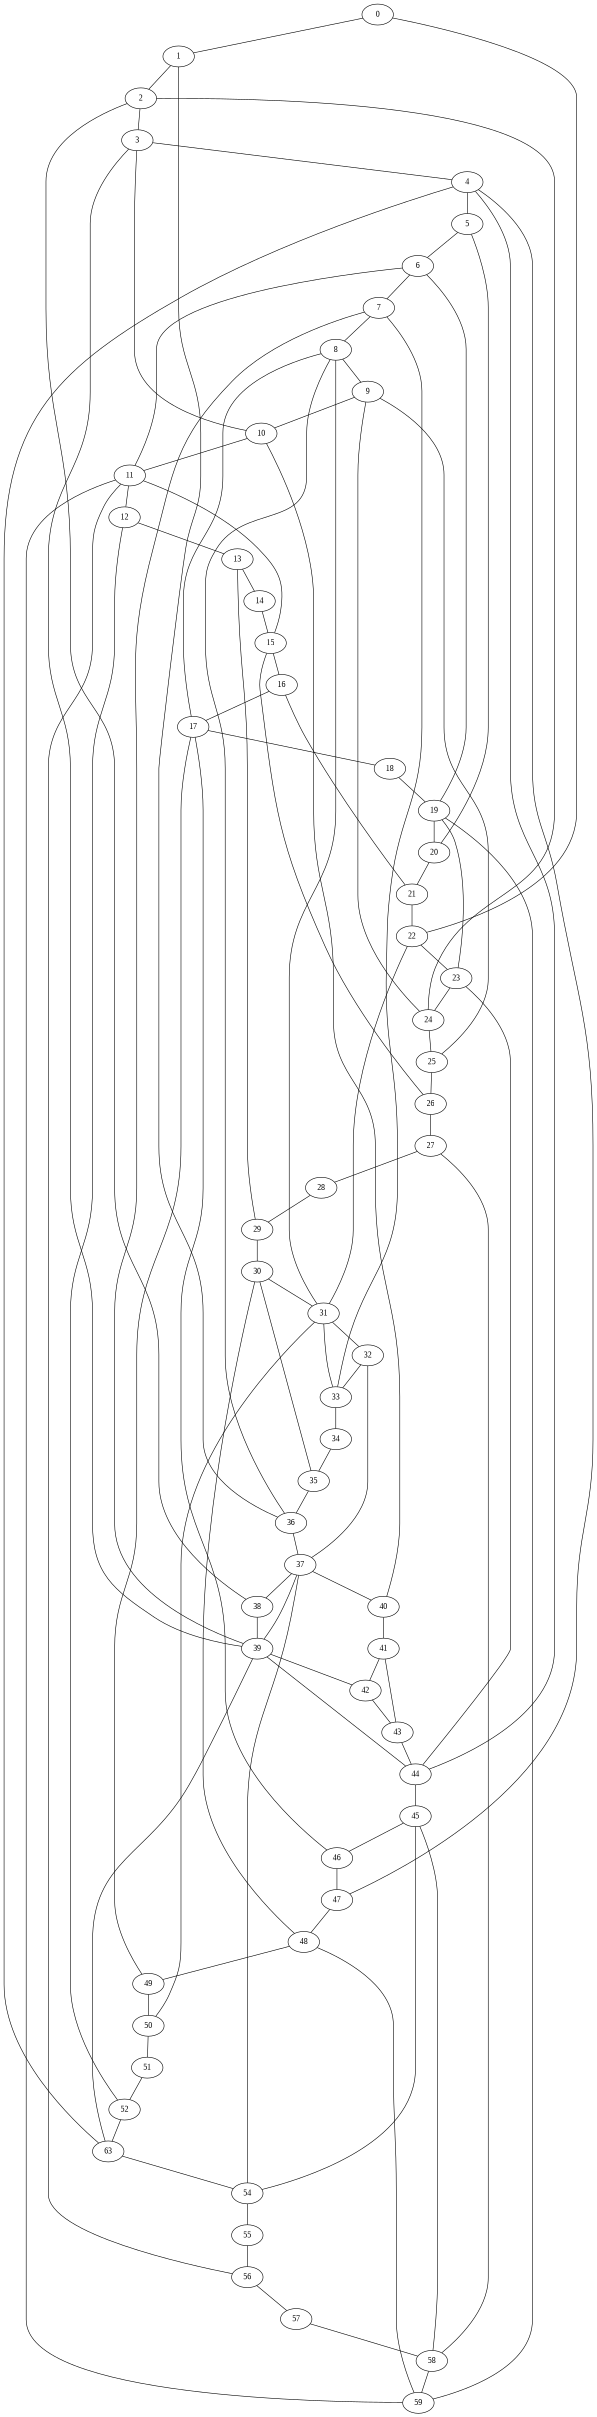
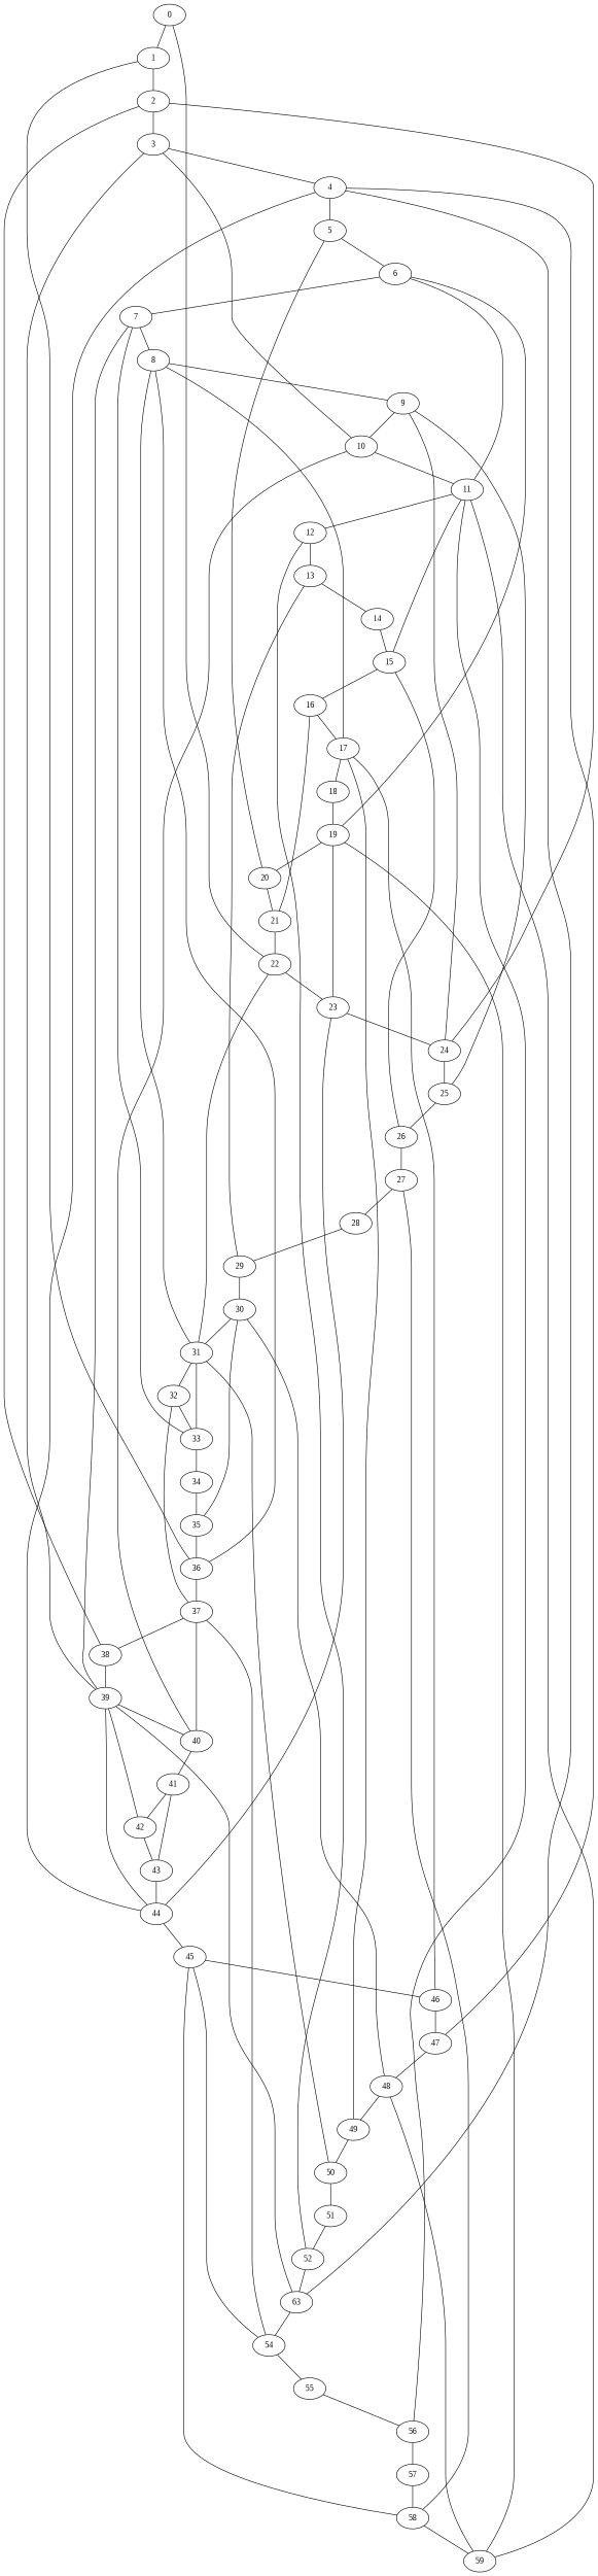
  graph {
    fontname="Liberation Serif"
    node [fontname="Liberation Serif"]
    edge [fontname="Liberation Serif"]
    0
    1
    22
    2
    36
    31
    23
    3
    38
    24
    37
    33
    32
    50
    44
    4
    10
    39
    25
    40
    54
    5
    n23 [label=63]
    47
    11
    42
    26
    6
    20
    48
    45
    12
    56
    59
    15
    41
    43
    7
    19
    21
    55
    49
    46
    58
    8
    9
    17
    34
    13
    52
    57
    16
    18
    35
    51
    27
    14
    29
    30
    28
    0 -- 1
    0 -- 22
    1 -- 2
    1 -- 36
    22 -- 31
    22 -- 23
    2 -- 3
    2 -- 38
    2 -- 24
    36 -- 37
    31 -- 33
    31 -- 32
    31 -- 50
    23 -- 24
    23 -- 44
    3 -- 4
    3 -- 10
    3 -- 39
    38 -- 39
    24 -- 25
    37 -- 38
    37 -- 40
    37 -- 54
    33 -- 34
    32 -- 37
    32 -- 33
    50 -- 51
    44 -- 45
    4 -- 44
    4 -- 5
    4 -- n23
    4 -- 47
    10 -- 40
    10 -- 11
    39 -- 44
-   39 -- 37
+   39 -- 40
    39 -- n23
    39 -- 42
    25 -- 26
    40 -- 41
    54 -- 55
    5 -- 6
    5 -- 20
    n23 -- 54
    47 -- 48
    11 -- 12
    11 -- 56
    11 -- 59
    11 -- 15
    42 -- 43
    26 -- 27
    6 -- 11
    6 -- 7
    6 -- 19
    20 -- 21
    48 -- 59
    48 -- 49
    45 -- 54
    45 -- 46
    45 -- 58
    12 -- 13
    12 -- 52
    56 -- 57
    15 -- 26
    15 -- 16
    41 -- 42
    41 -- 43
    43 -- 44
    7 -- 33
    7 -- 39
    7 -- 8
    19 -- 23
    19 -- 20
    19 -- 59
    21 -- 22
    55 -- 56
    49 -- 50
    46 -- 47
    58 -- 59
    8 -- 36
    8 -- 31
    8 -- 9
    8 -- 17
    9 -- 24
    9 -- 10
    9 -- 25
    17 -- 49
    17 -- 46
    17 -- 18
    34 -- 35
    13 -- 14
    13 -- 29
    52 -- n23
    57 -- 58
    16 -- 21
    16 -- 17
    18 -- 19
    35 -- 36
    51 -- 52
    27 -- 58
    27 -- 28
    14 -- 15
    29 -- 30
    30 -- 31
    30 -- 48
    30 -- 35
    28 -- 29
  }
